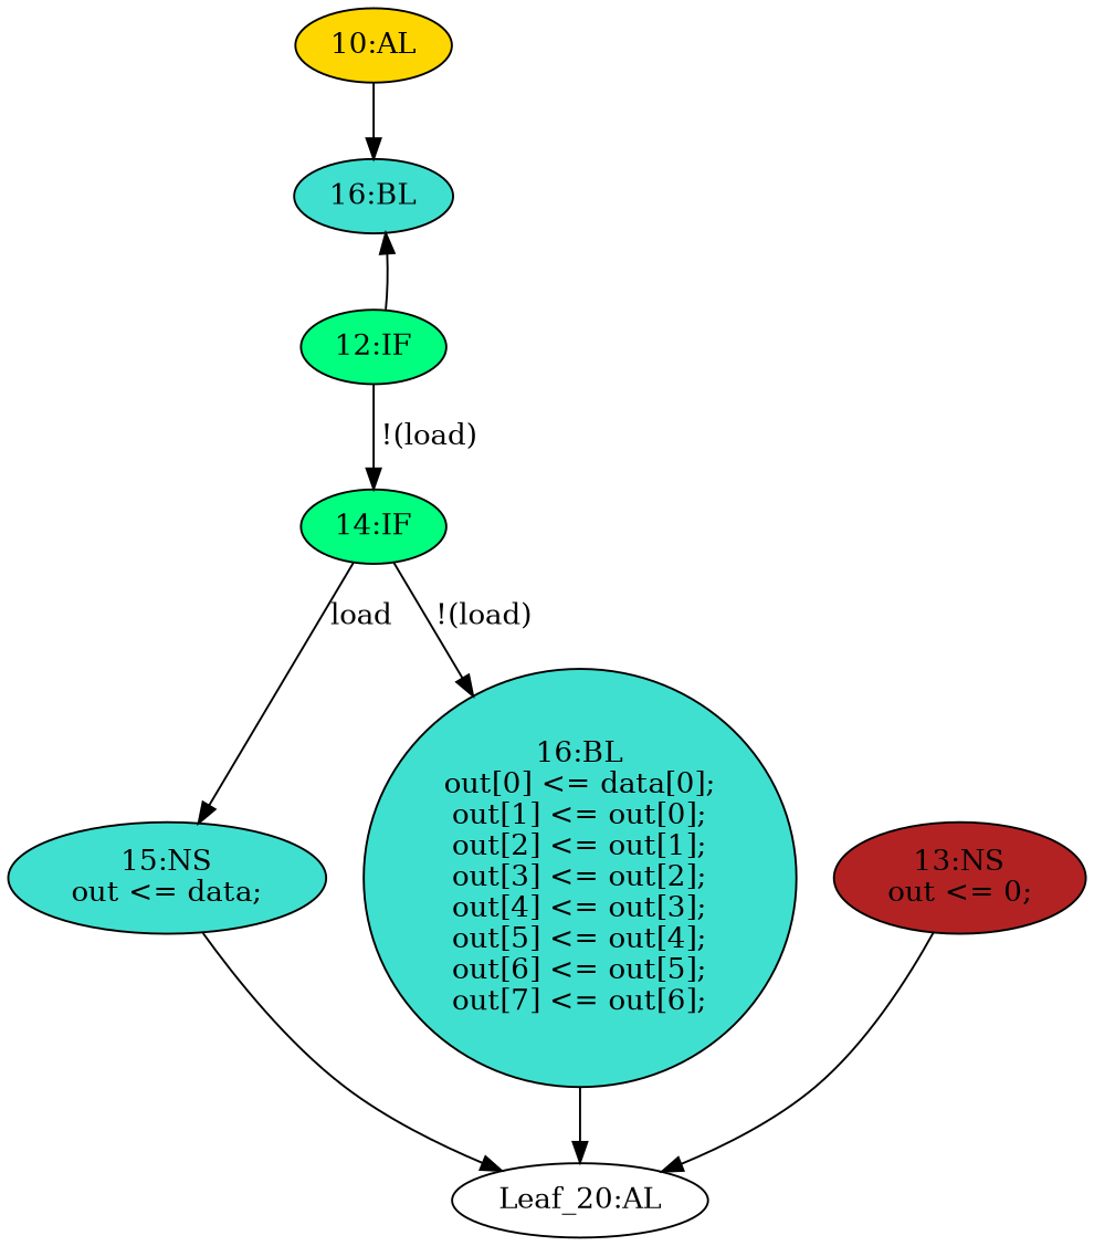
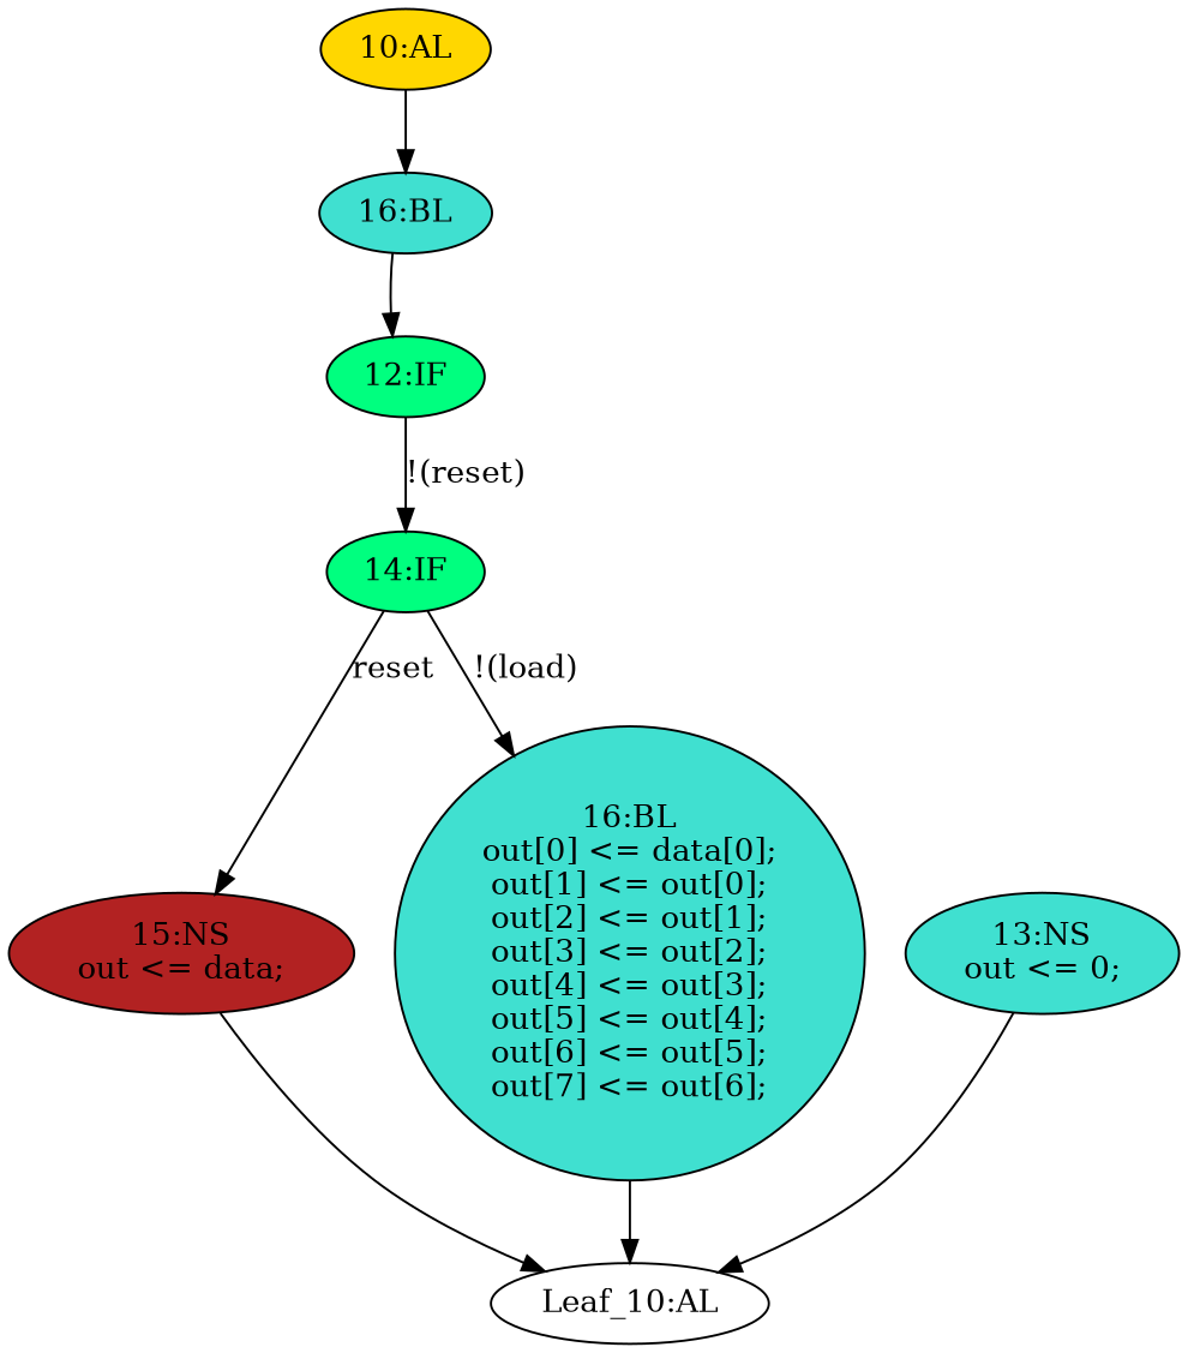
  strict digraph {
    node [fillcolor=turquoise statements="[]" style=filled typ=Block]
    edge [cond="[]" lineno=None]
    n1 [ast="<pyverilog.vparser.ast.Always object at 0x7f003fb38ad0>" clk_sens=True fillcolor=gold label="10:AL" sens="['clk', 'reset']" typ=Always use_var="['load', 'reset', 'data', 'out']"]
    n2 [ast="<pyverilog.vparser.ast.Block object at 0x7f003fb38d10>" label="16:BL"]
    n3 [ast="<pyverilog.vparser.ast.IfStatement object at 0x7f003fb38d50>" fillcolor=springgreen label="12:IF" typ=IfStatement]
    n4 [ast="<pyverilog.vparser.ast.IfStatement object at 0x7f003fb38dd0>" fillcolor=springgreen label="14:IF" typ=IfStatement]
-   n5 [ast="<pyverilog.vparser.ast.NonblockingSubstitution object at 0x7f003fb1c0d0>" label="15:NS\nout <= data;" statements="[<pyverilog.vparser.ast.NonblockingSubstitution object at 0x7f003fb1c0d0>]" typ=NonblockingSubstitution]
+   n5 [ast="<pyverilog.vparser.ast.NonblockingSubstitution object at 0x7f003fb1c0d0>" fillcolor=firebrick label="15:NS\nout <= data;" statements="[<pyverilog.vparser.ast.NonblockingSubstitution object at 0x7f003fb1c0d0>]" typ=NonblockingSubstitution]
    n6 [ast="<pyverilog.vparser.ast.Block object at 0x7f003fb38e10>" label="16:BL\nout[0] <= data[0];\nout[1] <= out[0];\nout[2] <= out[1];\nout[3] <= out[2];\nout[4] <= out[3];\nout[5] <= out[4];\nout[6] <= out[5];\nout[7] <= out[6];" statements="[<pyverilog.vparser.ast.NonblockingSubstitution object at 0x7f003fb38e50>, <pyverilog.vparser.ast.NonblockingSubstitution object at 0x7f003fb06110>, <pyverilog.vparser.ast.NonblockingSubstitution object at 0x7f003fb06350>, <pyverilog.vparser.ast.NonblockingSubstitution object at 0x7f003fb06590>, <pyverilog.vparser.ast.NonblockingSubstitution object at 0x7f003fb067d0>, <pyverilog.vparser.ast.NonblockingSubstitution object at 0x7f003fb06a10>, <pyverilog.vparser.ast.NonblockingSubstitution object at 0x7f003fb382d0>, <pyverilog.vparser.ast.NonblockingSubstitution object at 0x7f003fb06e10>]"]
-   n7 [ast="<pyverilog.vparser.ast.NonblockingSubstitution object at 0x7f003fb1c250>" fillcolor=firebrick label="13:NS\nout <= 0;" statements="[<pyverilog.vparser.ast.NonblockingSubstitution object at 0x7f003fb1c250>]" typ=NonblockingSubstitution]
-   n8 [def_var="['out']" label="Leaf_20:AL" fillcolor="" statements="" style="" typ=""]
+   n7 [ast="<pyverilog.vparser.ast.NonblockingSubstitution object at 0x7f003fb1c250>" label="13:NS\nout <= 0;" statements="[<pyverilog.vparser.ast.NonblockingSubstitution object at 0x7f003fb1c250>]" typ=NonblockingSubstitution]
+   n8 [def_var="['out']" label="Leaf_10:AL" fillcolor="" statements="" style="" typ=""]
    n1 -> n2
-   n3 -> n2
-   n3 -> n4 [cond="['reset']" label="!(load)" lineno=12]
-   n4 -> n5 [cond="['load']" label=load lineno=14]
+   n2 -> n3
+   n3 -> n4 [cond="['reset']" label="!(reset)" lineno=12]
+   n4 -> n5 [cond="['load']" label=reset lineno=14]
    n4 -> n6 [cond="['load']" label="!(load)" lineno=14]
    n5 -> n8
    n6 -> n8
    n7 -> n8
  }
